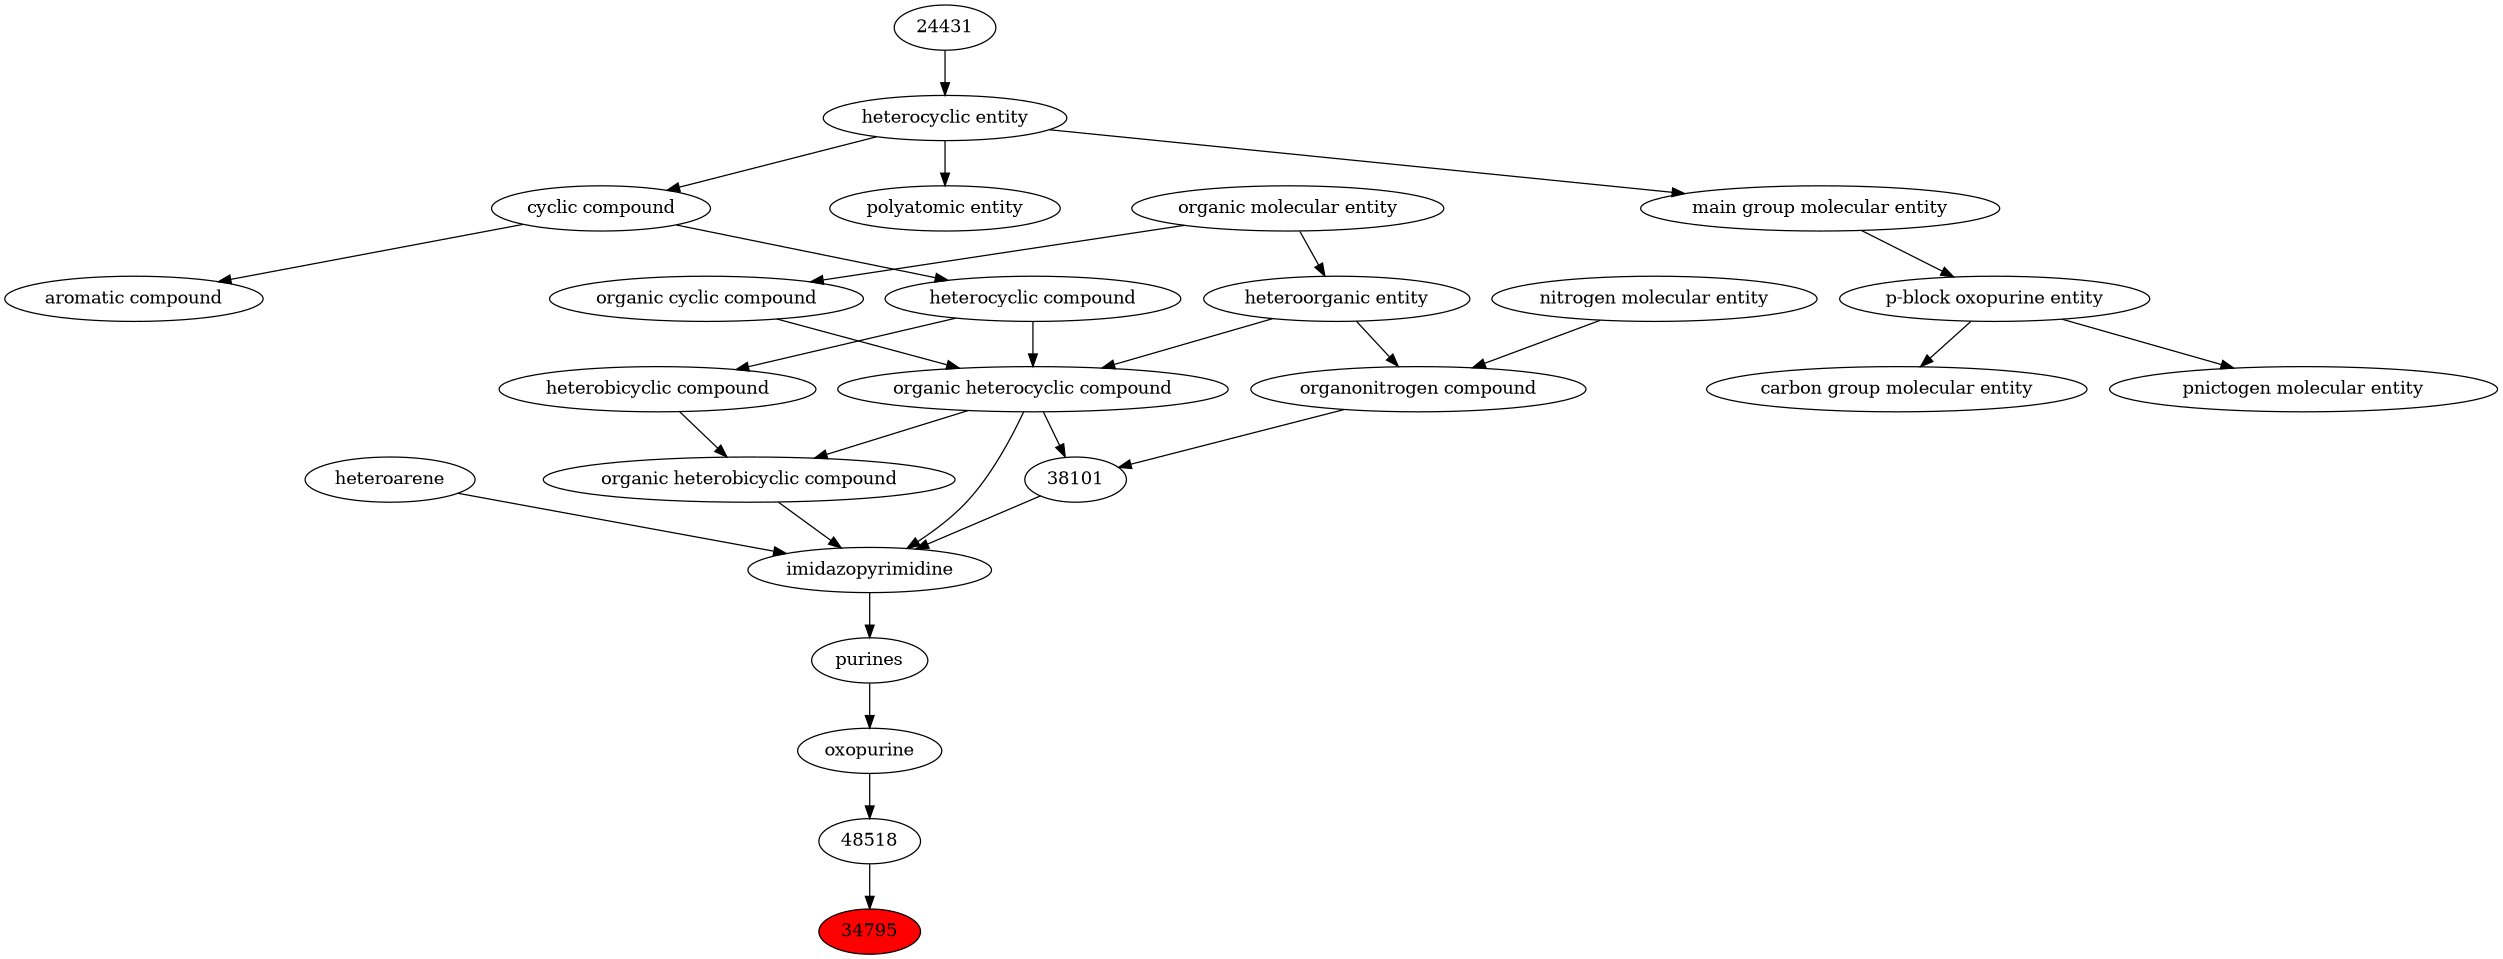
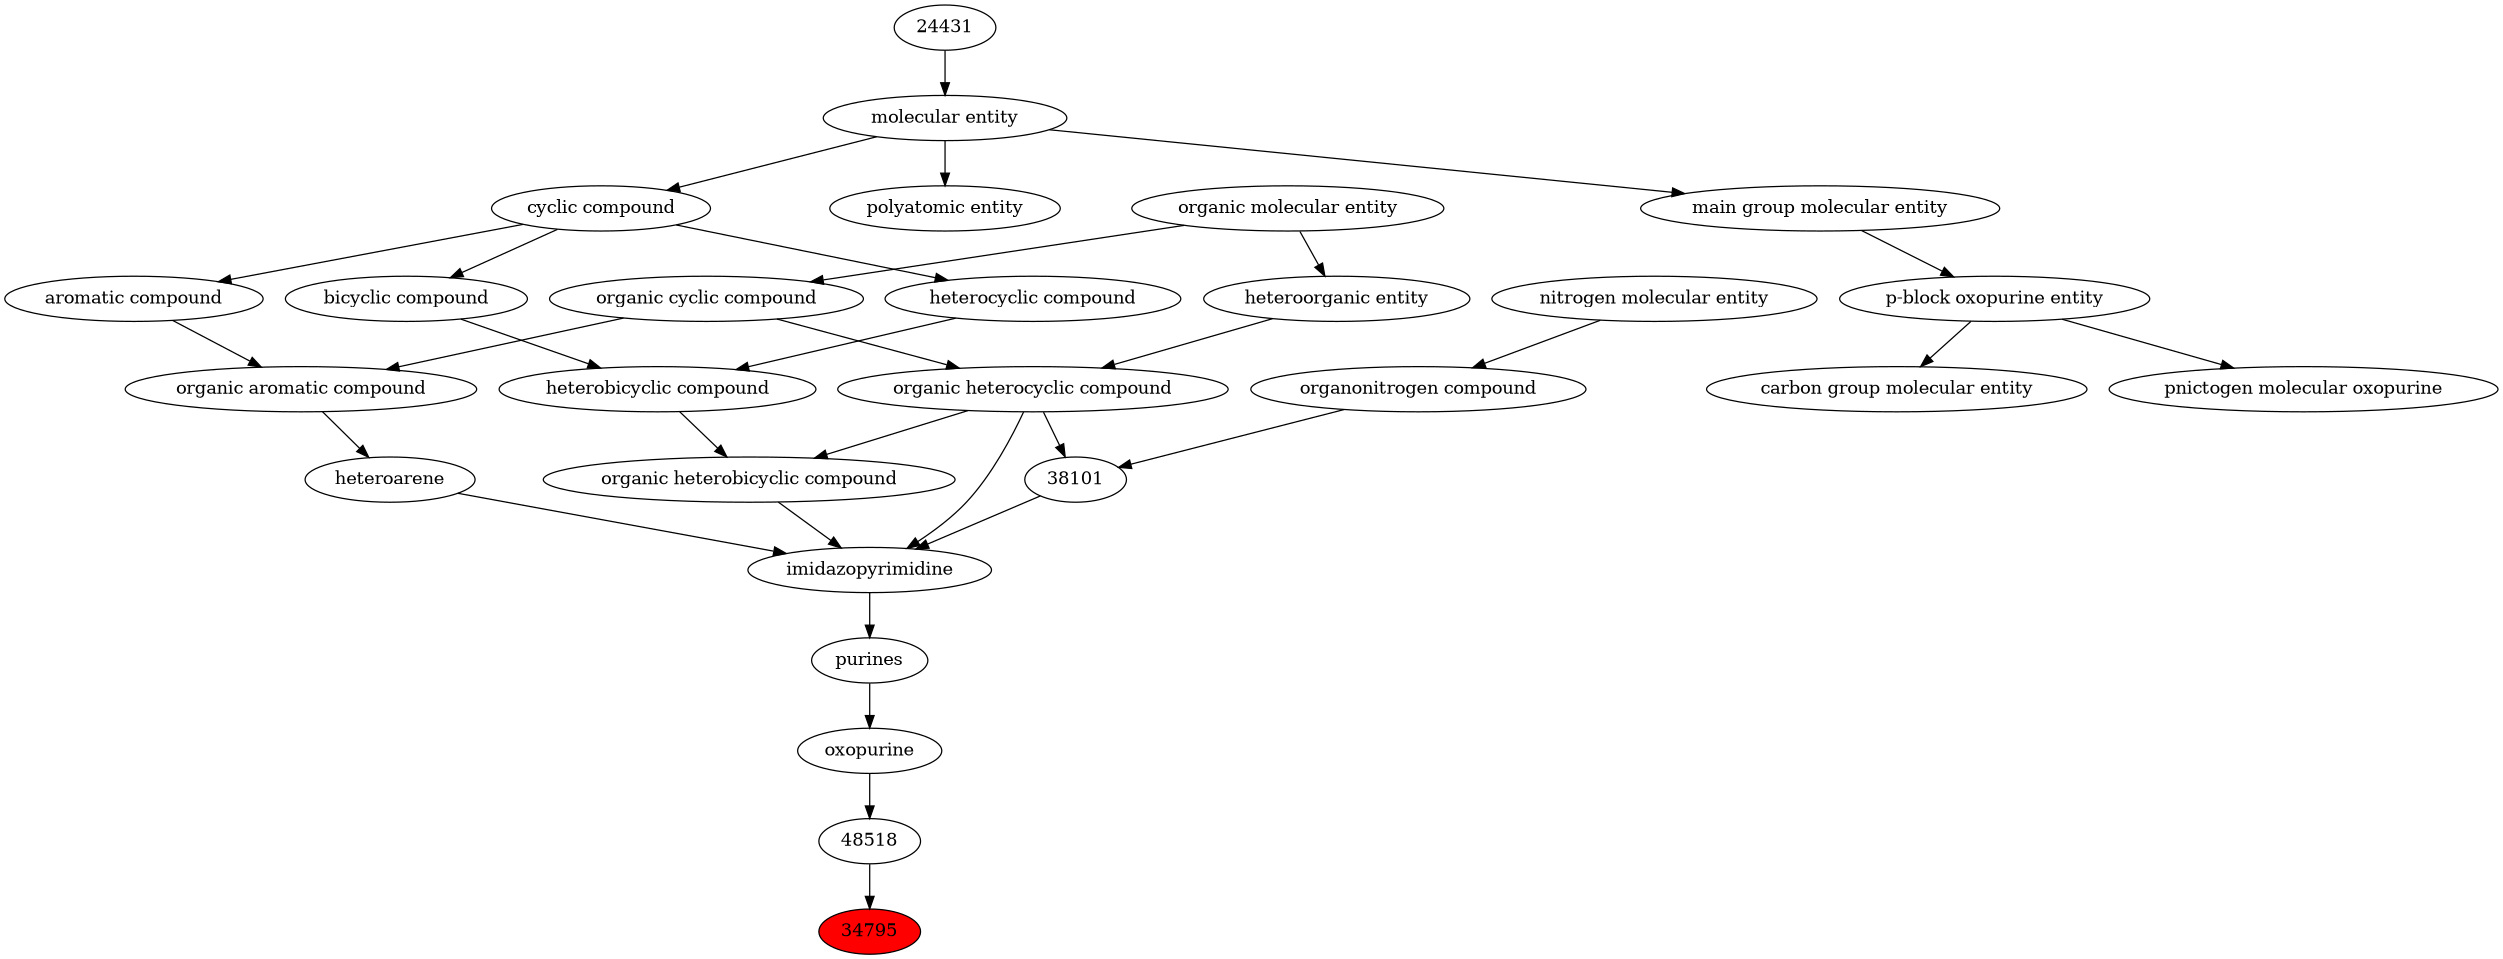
  digraph {
    n1 [fillcolor=red label=34795 style=filled]
    n2 [label=48518]
    n3 [label=oxopurine]
    n4 [label=purines]
    n5 [label=imidazopyrimidine]
    n6 [label="organic heterobicyclic compound"]
    n7 [label=38101]
    n8 [label=heteroarene]
    n9 [label="heterobicyclic compound"]
    n10 [label="organic heterocyclic compound"]
    n11 [label="organonitrogen compound"]
+   n12 [label="organic aromatic compound"]
+   n13 [label="bicyclic compound"]
    n14 [label="heterocyclic compound"]
    n15 [label="heteroorganic entity"]
    n16 [label="organic cyclic compound"]
    n17 [label="nitrogen molecular entity"]
    n18 [label="aromatic compound"]
    n19 [label="cyclic compound"]
    n20 [label="organic molecular entity"]
-   n21 [label="pnictogen molecular entity"]
+   n21 [label="pnictogen molecular oxopurine"]
    n22 [label="polyatomic entity"]
    n23 [label="carbon group molecular entity"]
    n24 [label="p-block oxopurine entity"]
-   n25 [label="heterocyclic entity"]
+   n25 [label="molecular entity"]
    n26 [label="main group molecular entity"]
    n27 [label=24431]
    n2 -> n1
    n3 -> n2
    n4 -> n3
    n5 -> n4
    n6 -> n5
    n7 -> n5
    n8 -> n5
    n9 -> n6
    n10 -> n5
    n10 -> n6
    n10 -> n7
    n11 -> n7
+   n12 -> n8
+   n13 -> n9
    n14 -> n9
-   n14 -> n10
    n15 -> n10
-   n15 -> n11
    n16 -> n10
+   n16 -> n12
    n17 -> n11
+   n18 -> n12
+   n19 -> n13
    n19 -> n14
    n19 -> n18
    n20 -> n15
    n20 -> n16
    n24 -> n21
    n24 -> n23
    n25 -> n19
    n25 -> n22
    n25 -> n26
    n26 -> n24
    n27 -> n25
  }
